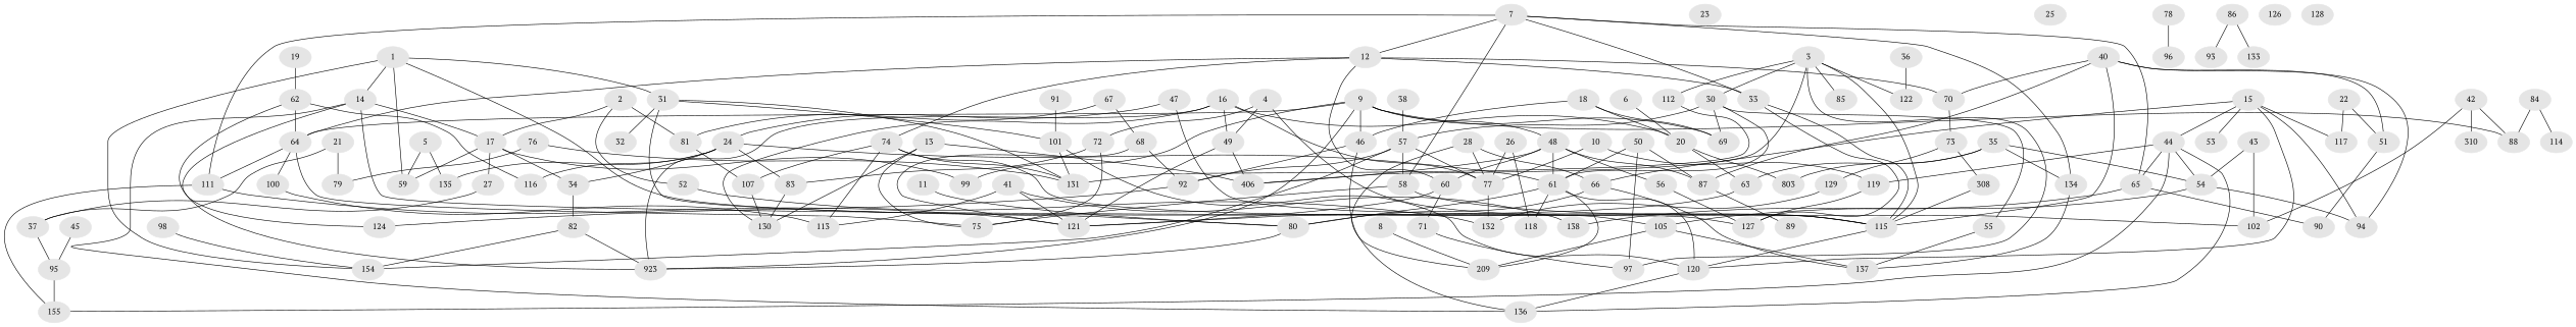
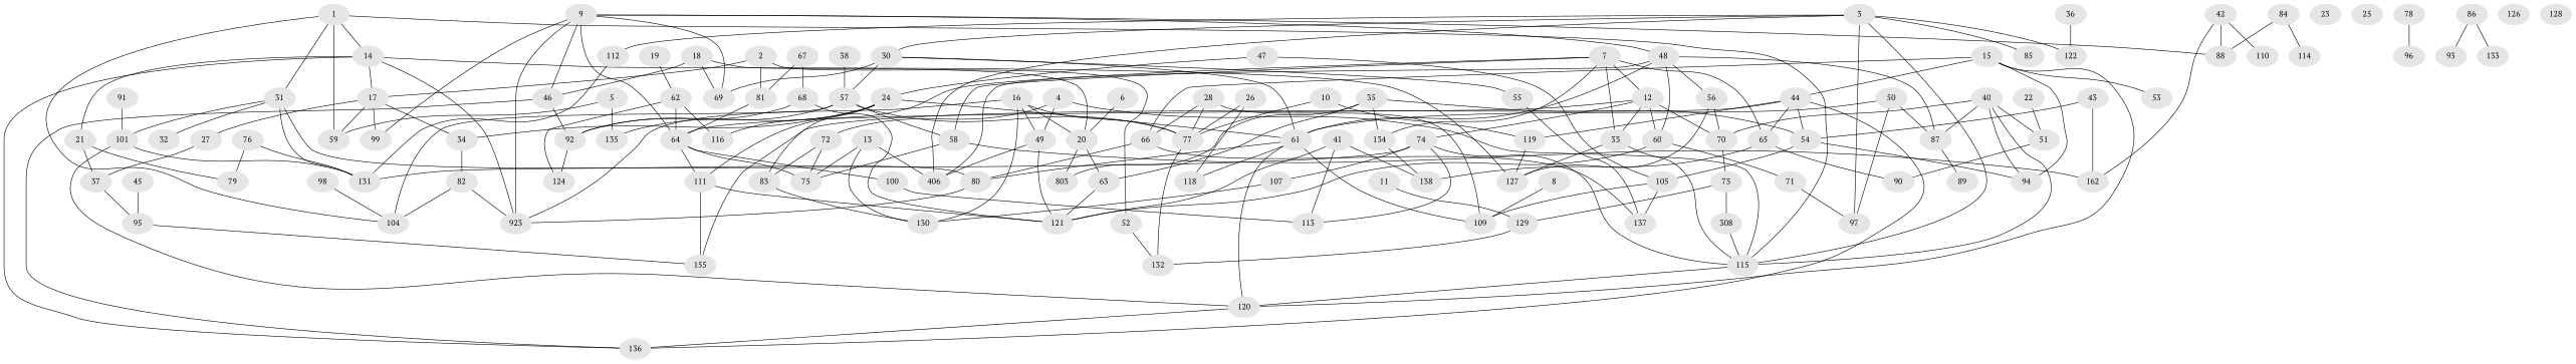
  graph {
    fontname="PT Serif"
    node [color=gray90 fontname="PT Serif" style=filled]
    edge [fontname="PT Serif"]
    1
    14
    31
    59
-   104 [label=154]
+   104
    115
    17
    n8 [label=923]
    21
    127
    136
    32
    80
    101
    131
    120
    2
    52
    81
    99
    27
    34
    132
    107
    3
    30
    85
    97
    n29 [label=406]
    112
    122
    61
    69
    55
    57
    4
    49
    72
    121
    75
    83
    5
    135
    6
    20
    63
    n47 [label=803]
    7
    12
    33
    58
    65
    134
    111
    64
    60
    70
    74
-   102
+   102 [label=162]
    138
    90
    8
-   109 [label=209]
+   109
    9
    46
    48
    88
    92
    87
    56
    118
    100
    n73 [label=155]
    10
    77
    119
    11
    129
    71
    73
    113
    13
    130
    37
    79
    15
    44
    53
    66
    94
-   117
    54
    62
    116
    124
    137
    16
    82
    18
    19
    95
    22
    51
    23
    24
    25
    26
    28
    35
    36
    38
    40
    89
    41
    42
-   110 [label=310]
+   110
    43
    105
    45
    47
    50
    67
    68
    n124 [label=308]
    76
    78
    96
    84
    114
    86
    93
    133
    91
    98
    126
    128
    1 -- 14
    1 -- 31
    1 -- 59
    1 -- 104
    1 -- 115
    14 -- 17
    14 -- n8
+   14 -- 21
    14 -- 127
    14 -- 136
    31 -- 32
    31 -- 80
    31 -- 101
    31 -- 131
    115 -- 120
    17 -- 59
    17 -- 99
    17 -- 27
    17 -- 34
    21 -- 37
    21 -- 79
    80 -- n8
    101 -- 131
    101 -- 120
    120 -- 136
    2 -- 17
    2 -- 52
    2 -- 81
    52 -- 132
-   81 -- 107
+   81 -- 64
    27 -- 37
    34 -- 82
    107 -- 130
    3 -- 115
    3 -- 30
    3 -- 85
    3 -- 97
    3 -- n29
    3 -- 112
    3 -- 122
    30 -- 61
    30 -- 69
    30 -- 55
    30 -- 57
    112 -- 131
    61 -- 80
    61 -- 120
    61 -- 109
    61 -- 118
    55 -- 137
    57 -- 104
    57 -- 58
    57 -- 92
    57 -- 77
    4 -- 115
    4 -- 49
    4 -- 72
    49 -- n29
    49 -- 121
    72 -- 75
    72 -- 83
    83 -- 130
    5 -- 59
    5 -- 135
    6 -- 20
    20 -- 63
    20 -- n47
    63 -- 121
    7 -- 12
    7 -- 33
    7 -- 58
    7 -- 65
    7 -- 134
    7 -- 111
    12 -- 33
    12 -- 64
    12 -- 60
    12 -- 70
    12 -- 74
    33 -- 115
    33 -- 127
    58 -- 75
    58 -- 102
    65 -- 138
    65 -- 90
-   134 -- 137
+   134 -- 138
    111 -- 121
    111 -- n73
    64 -- 75
    64 -- 111
    64 -- 100
    60 -- 121
    60 -- 71
    70 -- 73
    74 -- 115
    74 -- 131
    74 -- 107
    74 -- 113
    8 -- 109
    9 -- n8
    9 -- 99
    9 -- 69
    9 -- 64
    9 -- 46
    9 -- 48
    9 -- 88
    46 -- 136
    46 -- 92
    48 -- n29
    48 -- 61
    48 -- 60
    48 -- 87
    48 -- 56
    92 -- 124
    87 -- 89
    56 -- 127
+   56 -- 70
    100 -- 113
    10 -- 77
    10 -- 119
    77 -- 132
    119 -- 127
-   11 -- 80
+   11 -- 129
    129 -- 132
    71 -- 97
    73 -- 129
    73 -- n124
    13 -- n29
    13 -- 75
    13 -- 130
    37 -- 95
    15 -- 120
    15 -- 44
    15 -- 53
    15 -- 66
    15 -- 94
-   15 -- 117
    44 -- 136
    44 -- 65
    44 -- n73
    44 -- 119
    44 -- 54
    66 -- 80
    66 -- 137
    54 -- 94
    54 -- 105
    62 -- 64
    62 -- 116
    62 -- 124
    16 -- n8
    16 -- 49
    16 -- 20
    16 -- 77
    16 -- 130
    82 -- 104
    82 -- n8
    18 -- 69
    18 -- 20
    18 -- 46
    19 -- 62
    95 -- n73
-   22 -- 117
    22 -- 51
    51 -- 90
    24 -- 34
    24 -- 61
    24 -- 83
    24 -- 135
    24 -- 116
    26 -- 118
    26 -- 77
    28 -- 109
    28 -- 77
    28 -- 66
    35 -- 63
    35 -- n47
    35 -- 134
    35 -- 54
    36 -- 122
    38 -- 57
    40 -- 115
    40 -- 70
    40 -- 87
    40 -- 94
    40 -- 51
    41 -- 121
    41 -- 138
    41 -- 113
    42 -- 102
    42 -- 88
    42 -- 110
    43 -- 102
    43 -- 54
    105 -- 109
    105 -- 137
    45 -- 95
    47 -- 24
    47 -- 105
    50 -- 97
    50 -- 61
    50 -- 87
    67 -- 81
    67 -- 68
    68 -- 121
    68 -- 92
    n124 -- 115
    76 -- 131
    76 -- 79
    78 -- 96
    84 -- 88
    84 -- 114
    86 -- 93
    86 -- 133
    91 -- 101
    98 -- 104
  }
